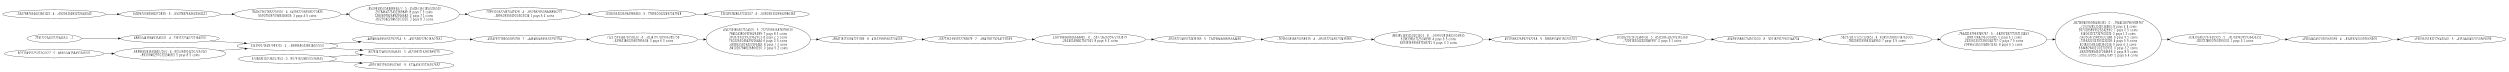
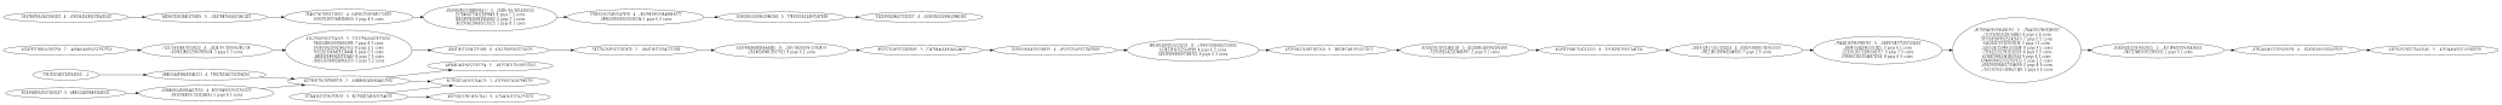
  digraph {
    fontname="Comic Neue"
    rankdir=LR
    node [fontname="Comic Neue"]
    edge [fontname="Comic Neue"]
    n1 [label="7391722340722194050 : -1"]
    n2 [label="4880044398493341001 : 4 : 7391722340722194050\n"]
    n3 [label="4323991716287989715 : 2 : -6888680436814407550\n"]
    n4 [label="8053949512507260127 : 5 : 4880044398493341001\n"]
    n5 [label="-6888680436814407550 : 4 : 8053949512507260127\n-8930948297033154683: 5 pays 8 5 coins\n"]
    n6 [label="8079747246505764635 : 3 : 4323991716287989715\n"]
    n7 [label="-4494804695652292754 : 5 : -4925382179018507661\n"]
    n8 [label="6734436113736257652 : 5 : 8079747246505764635\n"]
    n9 [label="-4925382179018507661 : 9 : 6734436113736257652\n"]
    n10 [label="-4134797718906085758 : 7 : -4494804695652292754\n"]
    n11 [label="7123759616878758130 : 4 : -4134797718906085758\n-6396318602580785604: 3 pays 6 3 coins\n"]
    n12 [label="436239185807704105 : 5 : 7123759616878758130\n7841043806919626289: 7 pays 8 3 coins\n3908769219921962903: 8 pays 2 5 coins\n7602263045429216444: 6 pays 0 5 coins\n-4818325859430193442: 8 pays 7 3 coins\n-8410267848136866150: 0 pays 5 2 coins\n"]
    n13 [label="-8847181730947231189 : 8 : 436239185807704105\n"]
    n14 [label="-5877362695972783879 : 2 : -8847181730947231189\n"]
    n15 [label="2347984668816664465 : 8 : -5877362695972783879\n-262401494517167521: 8 pays 6 2 coins\n"]
    n16 [label="-8505720455737439185 : 5 : 2347984668816664465\n"]
    n17 [label="-769900816825058935 : 4 : -8505720455737439185\n"]
    n18 [label="3883853491150201203 : 8 : -769900816825058935\n613833916712504598: 4 pays 6 5 coins\n5293919695697158721: 5 pays 0 3 coins\n"]
    n19 [label="4531586326992192268 : 9 : 3883853491150201203\n"]
    n20 [label="3051829171901344704 : 5 : 4531586326992192268\n-7293192042327446997: 2 pays 5 1 coins\n"]
    n21 [label="4045935880714763000 : 8 : 3051829171901344704\n"]
    n22 [label="-5829728777257101453 : 4 : 4045935880714763000\n-7812180159943244950: 7 pays 2 5 coins\n"]
    n23 [label="-794411167969749767 : 5 : -5829728777257101453\n-389870442960017415: 0 pays 6 1 coins\n-2220613072280042717: 0 pays 7 5 coins\n2969623222044871262: 8 pays 6 5 coins\n"]
    n24 [label="-8171894095936436351 : 0 : -794411167969749767\n-707292853518734483: 8 pays 2 4 coins\n5970185899525242690: 7 pays 0 5 coins\n6140631727327631174: 0 pays 1 3 coins\n-5405047159891001148: 8 pays 9 5 coins\n-7356222023931131018: 4 pays 5 5 coins\n4018205861341360514: 9 pays 6 3 coins\n6944809402002701933: 0 pays 3 2 coins\n-4922974954617054699: 2 pays 8 5 coins\n-7500309557338627149: 5 pays 6 4 coins\n"]
    n25 [label="-834392410097665905 : 5 : -8171894095936436351\n-7407274830763395001: 1 pays 5 1 coins\n"]
    n26 [label="-4350440452030569059 : 4 : -834392410097665905\n"]
    n27 [label="-6905615283272643040 : 5 : -4350440452030569059\n"]
    n28 [label="-5527887662623561121 : 4 : -6905615283272643040\n"]
    n29 [label="6419672083581270835 : 5 : -5527887662623561121\n"]
    n30 [label="3541673671852216510 : 4 : 6419672083581270835\n5590753970949316805: 3 pays 4 5 coins\n"]
    n31 [label="-8529828505848896277 : 5 : 3541673671852216510\n2578464773432389849: 8 pays 7 3 coins\n1280897826892916682: 2 pays 7 1 coins\n-802904228465103025: 3 pays 8 3 coins\n"]
    n32 [label="7789300622497047928 : 4 : -8529828505848896277\n-3896093551900503034: 1 pays 6 2 coins\n"]
    n33 [label="-5080553026962986363 : 5 : 7789300622497047928\n"]
    n34 [label="3323297428627012107 : 4 : -5080553026962986363\n"]
    n1 -> n2
    n2 -> n3
    n3 -> n6
    n3 -> n7
    n4 -> n5
    n5 -> n3
-   n7 -> n10
    n8 -> n6
    n8 -> n9
    n10 -> n11
    n11 -> n12
    n12 -> n13
    n13 -> n14
    n14 -> n15
    n15 -> n16
    n16 -> n17
    n17 -> n18
    n18 -> n19
    n19 -> n20
    n20 -> n21
    n21 -> n22
    n22 -> n23
    n23 -> n24
    n24 -> n25
    n25 -> n26
    n26 -> n27
    n28 -> n29
    n29 -> n30
    n30 -> n31
    n31 -> n32
    n32 -> n33
    n33 -> n34
  }
